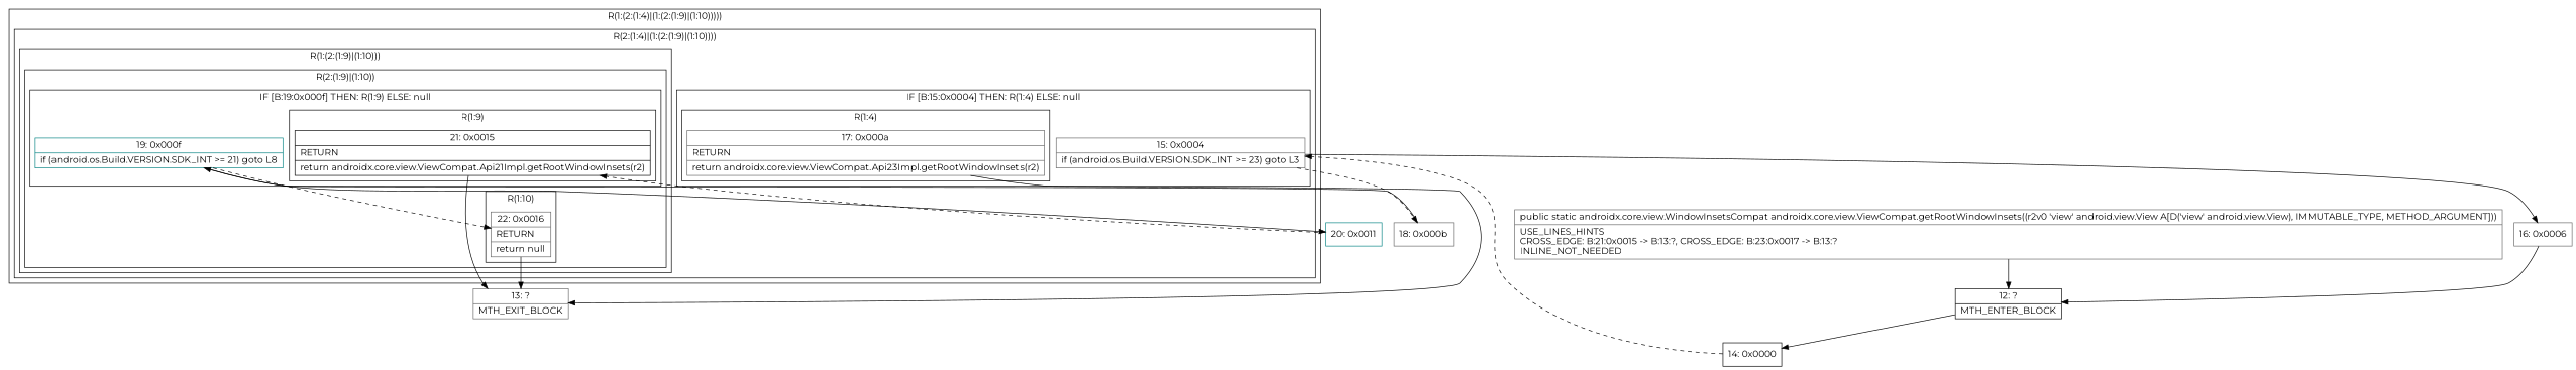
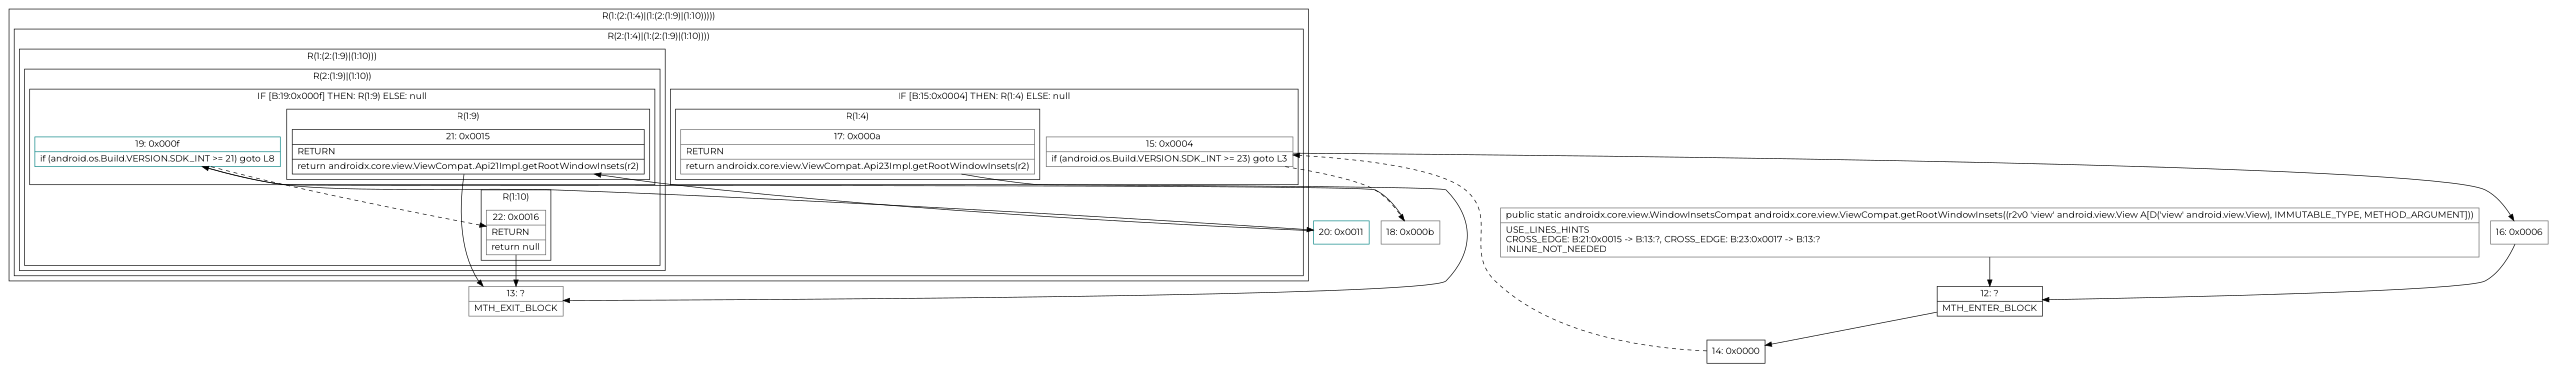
  digraph {
    fontname=Montserrat
    node [color=gray40 fontname=Montserrat shape=record]
    edge [fontname=Montserrat]
    n1 [label="{17\:\ 0x000a|RETURN\l|return androidx.core.view.ViewCompat.Api23Impl.getRootWindowInsets(r2)\l}"]
    n2 [label="{15\:\ 0x0004|if (android.os.Build.VERSION.SDK_INT \>= 23) goto L3\l}"]
    n3 [color=black label="{21\:\ 0x0015|RETURN\l|return androidx.core.view.ViewCompat.Api21Impl.getRootWindowInsets(r2)\l}"]
    n4 [color=teal label="{19\:\ 0x000f|if (android.os.Build.VERSION.SDK_INT \>= 21) goto L8\l}"]
    n5 [label="{22\:\ 0x0016|RETURN\l|return null\l}"]
    n6 [label="{13\:\ ?|MTH_EXIT_BLOCK\l}"]
    n7 [label="{16\:\ 0x0006}"]
    n8 [label="{18\:\ 0x000b}"]
    n9 [color=teal label="{20\:\ 0x0011}"]
    n10 [color=black label="{12\:\ ?|MTH_ENTER_BLOCK\l}"]
    n11 [color=black label="{14\:\ 0x0000}"]
    n12 [label="{public static androidx.core.view.WindowInsetsCompat androidx.core.view.ViewCompat.getRootWindowInsets((r2v0 'view' android.view.View A[D('view' android.view.View), IMMUTABLE_TYPE, METHOD_ARGUMENT]))  | USE_LINES_HINTS\lCROSS_EDGE: B:21:0x0015 \-\> B:13:?, CROSS_EDGE: B:23:0x0017 \-\> B:13:?\lINLINE_NOT_NEEDED\l}"]
    subgraph cluster_1 {
      label="R(1:(2:(1:4)|(1:(2:(1:9)|(1:10)))))"
      subgraph cluster_2 {
        label="R(2:(1:4)|(1:(2:(1:9)|(1:10))))"
        subgraph cluster_3 {
          label="IF [B:15:0x0004] THEN: R(1:4) ELSE: null"
          n2
          subgraph cluster_4 {
            label="R(1:4)"
            n1
          }
        }
        subgraph cluster_5 {
          label="R(1:(2:(1:9)|(1:10)))"
          subgraph cluster_6 {
            label="R(2:(1:9)|(1:10))"
            subgraph cluster_7 {
              label="IF [B:19:0x000f] THEN: R(1:9) ELSE: null"
              n4
              subgraph cluster_8 {
                label="R(1:9)"
                n3
              }
            }
            subgraph cluster_9 {
              label="R(1:10)"
              n5
            }
          }
        }
      }
    }
    n1 -> n6
    n2 -> n7
    n2 -> n8 [style=dashed]
    n3 -> n6
    n4 -> n5 [style=dashed]
    n4 -> n9
    n5 -> n6
    n7 -> n10
    n8 -> n4
-   n9 -> n3 [style=dashed]
+   n9 -> n3
    n10 -> n11
    n11 -> n2 [style=dashed]
    n12 -> n10
  }
